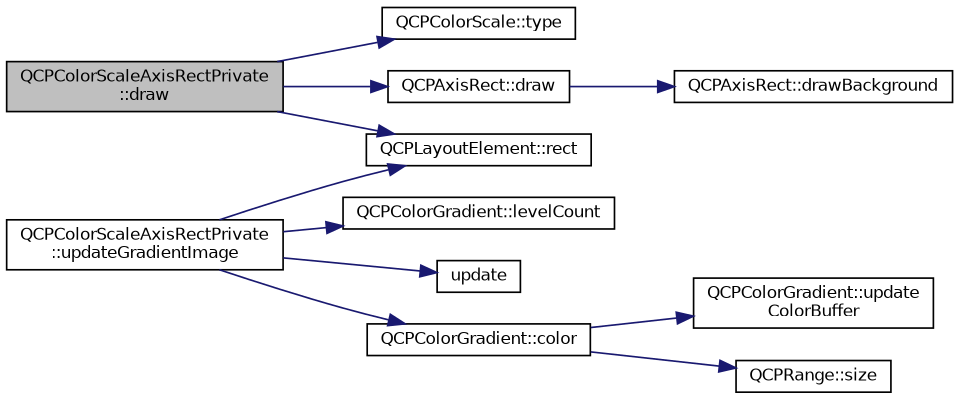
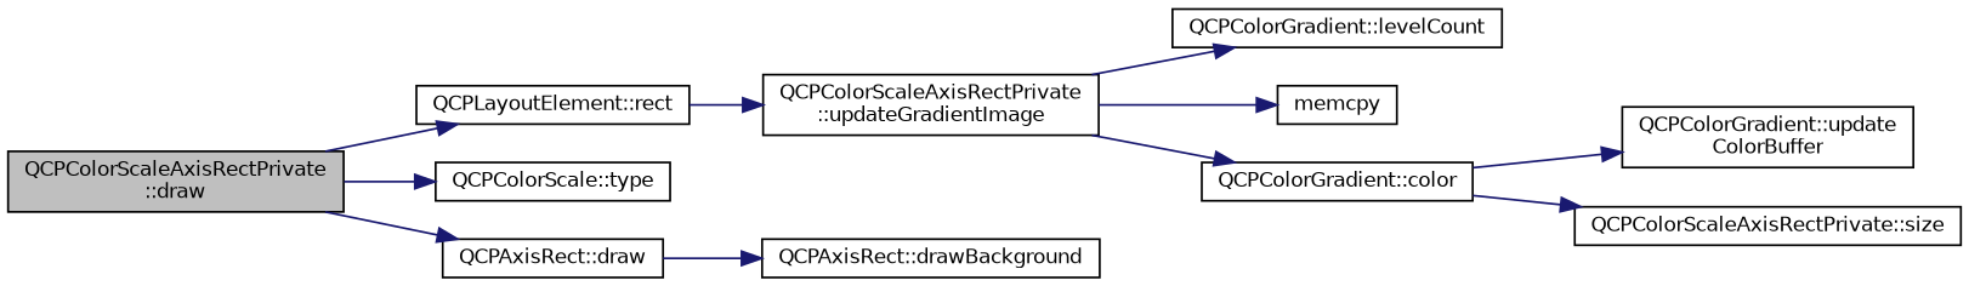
  digraph {
    rankdir=LR
    node [color=black fillcolor=white fontname=Helvetica fontsize=10 shape=record style=filled]
    edge [color=midnightblue fontname=Helvetica fontsize=10 labelfontname=Helvetica labelfontsize=10 style=solid]
    n1 [fillcolor=grey75 fontcolor=black height=0.2 label="QCPColorScaleAxisRectPrivate\l::draw" width=0.4]
    n2 [height=0.2 label="QCPLayoutElement::rect" width=0.4]
    n3 [height=0.2 label="QCPColorScale::type" width=0.4]
    n4 [height=0.2 label="QCPAxisRect::draw" width=0.4]
    n5 [height=0.2 label="QCPColorScaleAxisRectPrivate\l::updateGradientImage" width=0.4]
    n6 [height=0.2 label="QCPColorGradient::levelCount" width=0.4]
-   n7 [height=0.2 label=update width=0.4]
+   n7 [height=0.2 label=memcpy width=0.4]
    n8 [height=0.2 label="QCPColorGradient::color" width=0.4]
    n9 [height=0.2 label="QCPAxisRect::drawBackground" width=0.4]
    n10 [height=0.2 label="QCPColorGradient::update\lColorBuffer" width=0.4]
-   n11 [height=0.2 label="QCPRange::size" width=0.4]
+   n11 [height=0.2 label="QCPColorScaleAxisRectPrivate::size" width=0.4]
    n1 -> n2
    n1 -> n3
    n1 -> n4
    n4 -> n9
-   n5 -> n2
+   n2 -> n5
    n5 -> n6
    n5 -> n7
    n5 -> n8
    n8 -> n10
    n8 -> n11
  }
